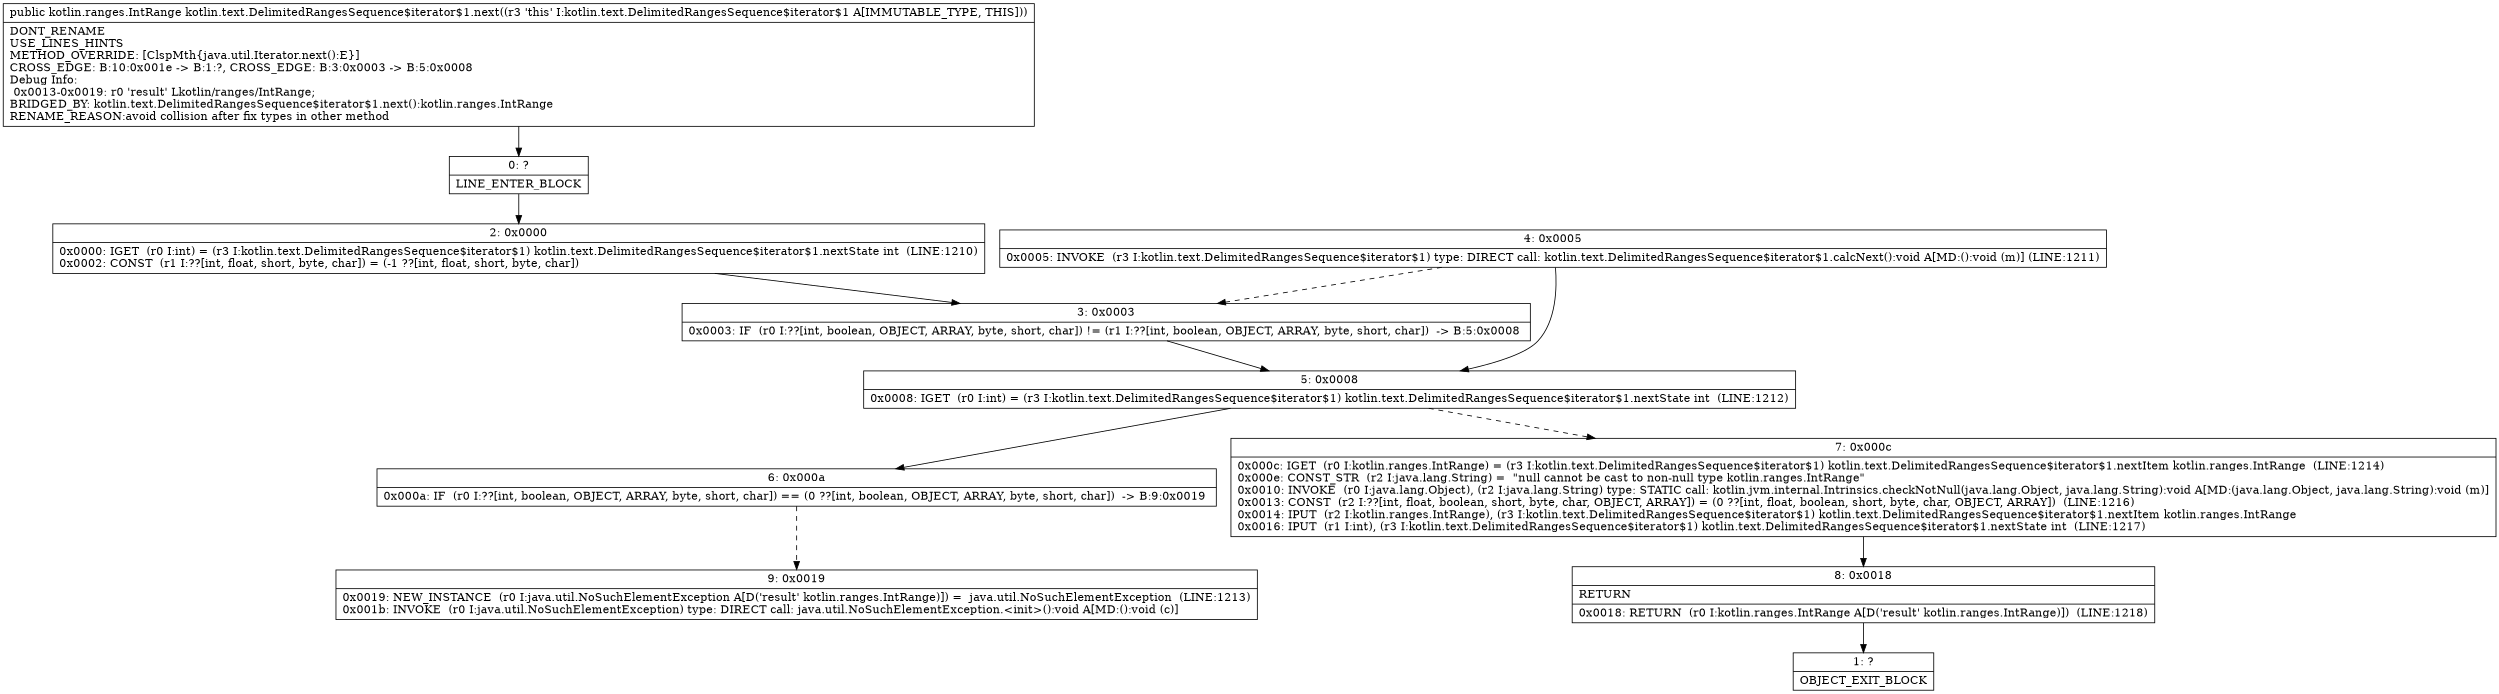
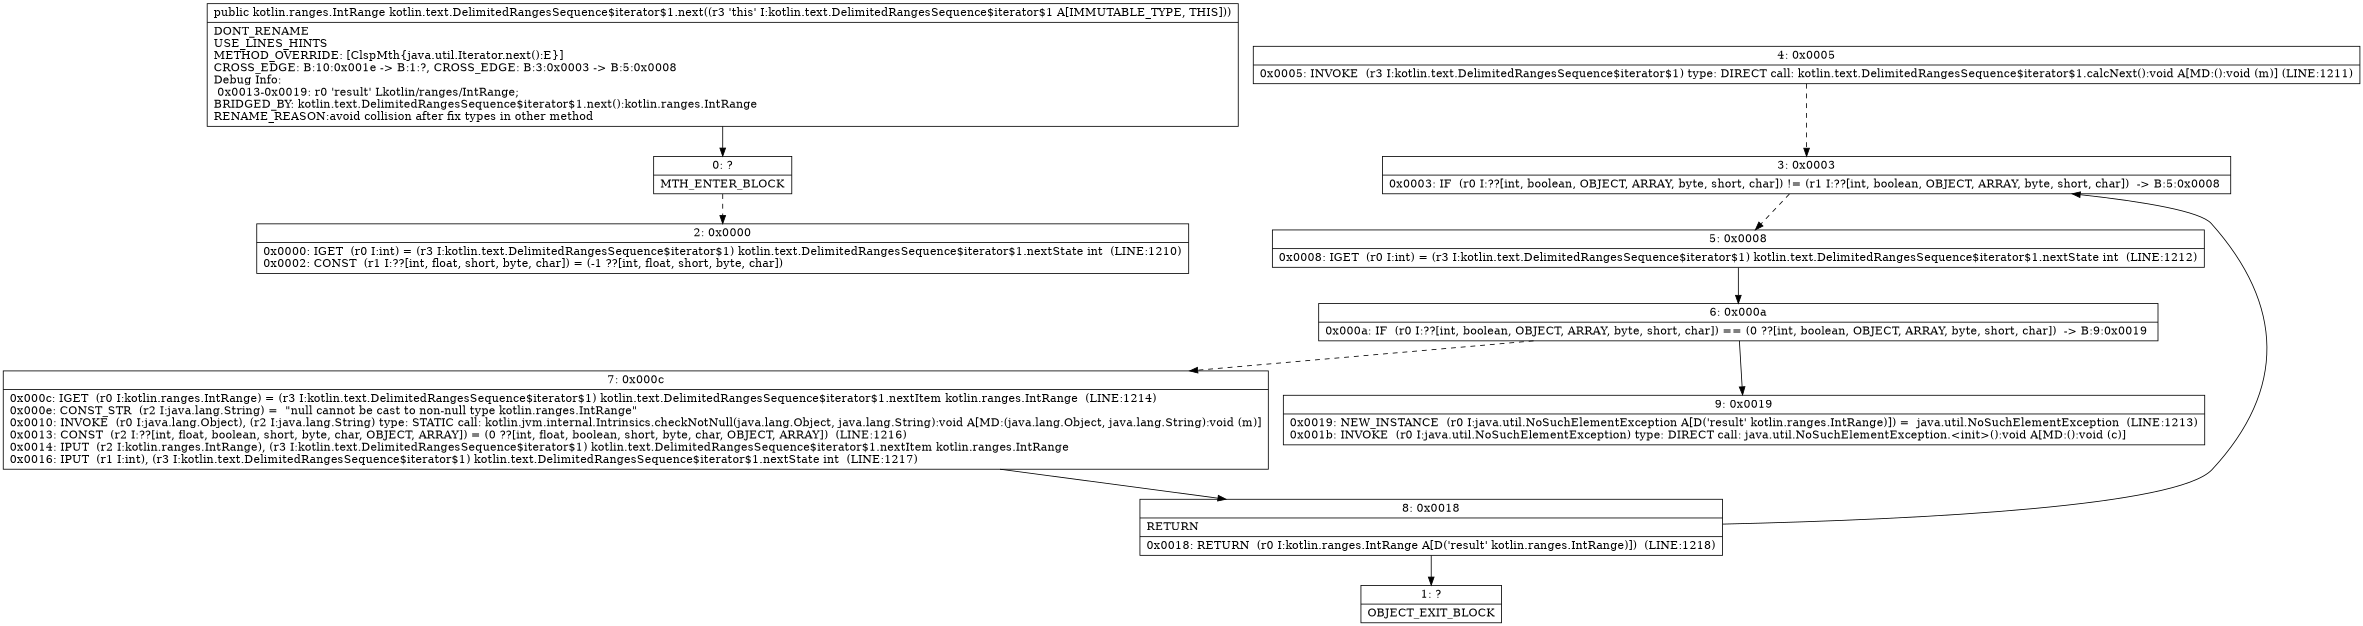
  digraph {
    node [shape=record]
-   n1 [label="{0\:\ ?|LINE_ENTER_BLOCK\l}"]
+   n1 [label="{0\:\ ?|MTH_ENTER_BLOCK\l}"]
    n2 [label="{2\:\ 0x0000|0x0000: IGET  (r0 I:int) = (r3 I:kotlin.text.DelimitedRangesSequence$iterator$1) kotlin.text.DelimitedRangesSequence$iterator$1.nextState int  (LINE:1210)\l0x0002: CONST  (r1 I:??[int, float, short, byte, char]) = (\-1 ??[int, float, short, byte, char]) \l}"]
    n3 [label="{3\:\ 0x0003|0x0003: IF  (r0 I:??[int, boolean, OBJECT, ARRAY, byte, short, char]) != (r1 I:??[int, boolean, OBJECT, ARRAY, byte, short, char])  \-\> B:5:0x0008 \l}"]
    n4 [label="{5\:\ 0x0008|0x0008: IGET  (r0 I:int) = (r3 I:kotlin.text.DelimitedRangesSequence$iterator$1) kotlin.text.DelimitedRangesSequence$iterator$1.nextState int  (LINE:1212)\l}"]
    n5 [label="{4\:\ 0x0005|0x0005: INVOKE  (r3 I:kotlin.text.DelimitedRangesSequence$iterator$1) type: DIRECT call: kotlin.text.DelimitedRangesSequence$iterator$1.calcNext():void A[MD:():void (m)] (LINE:1211)\l}"]
    n6 [label="{6\:\ 0x000a|0x000a: IF  (r0 I:??[int, boolean, OBJECT, ARRAY, byte, short, char]) == (0 ??[int, boolean, OBJECT, ARRAY, byte, short, char])  \-\> B:9:0x0019 \l}"]
    n7 [label="{7\:\ 0x000c|0x000c: IGET  (r0 I:kotlin.ranges.IntRange) = (r3 I:kotlin.text.DelimitedRangesSequence$iterator$1) kotlin.text.DelimitedRangesSequence$iterator$1.nextItem kotlin.ranges.IntRange  (LINE:1214)\l0x000e: CONST_STR  (r2 I:java.lang.String) =  \"null cannot be cast to non\-null type kotlin.ranges.IntRange\" \l0x0010: INVOKE  (r0 I:java.lang.Object), (r2 I:java.lang.String) type: STATIC call: kotlin.jvm.internal.Intrinsics.checkNotNull(java.lang.Object, java.lang.String):void A[MD:(java.lang.Object, java.lang.String):void (m)]\l0x0013: CONST  (r2 I:??[int, float, boolean, short, byte, char, OBJECT, ARRAY]) = (0 ??[int, float, boolean, short, byte, char, OBJECT, ARRAY])  (LINE:1216)\l0x0014: IPUT  (r2 I:kotlin.ranges.IntRange), (r3 I:kotlin.text.DelimitedRangesSequence$iterator$1) kotlin.text.DelimitedRangesSequence$iterator$1.nextItem kotlin.ranges.IntRange \l0x0016: IPUT  (r1 I:int), (r3 I:kotlin.text.DelimitedRangesSequence$iterator$1) kotlin.text.DelimitedRangesSequence$iterator$1.nextState int  (LINE:1217)\l}"]
    n8 [label="{9\:\ 0x0019|0x0019: NEW_INSTANCE  (r0 I:java.util.NoSuchElementException A[D('result' kotlin.ranges.IntRange)]) =  java.util.NoSuchElementException  (LINE:1213)\l0x001b: INVOKE  (r0 I:java.util.NoSuchElementException) type: DIRECT call: java.util.NoSuchElementException.\<init\>():void A[MD:():void (c)]\l}"]
    n9 [label="{8\:\ 0x0018|RETURN\l|0x0018: RETURN  (r0 I:kotlin.ranges.IntRange A[D('result' kotlin.ranges.IntRange)])  (LINE:1218)\l}"]
    n10 [label="{1\:\ ?|OBJECT_EXIT_BLOCK\l}"]
    n11 [label="{public kotlin.ranges.IntRange kotlin.text.DelimitedRangesSequence$iterator$1.next((r3 'this' I:kotlin.text.DelimitedRangesSequence$iterator$1 A[IMMUTABLE_TYPE, THIS]))  | DONT_RENAME\lUSE_LINES_HINTS\lMETHOD_OVERRIDE: [ClspMth\{java.util.Iterator.next():E\}]\lCROSS_EDGE: B:10:0x001e \-\> B:1:?, CROSS_EDGE: B:3:0x0003 \-\> B:5:0x0008\lDebug Info:\l  0x0013\-0x0019: r0 'result' Lkotlin\/ranges\/IntRange;\lBRIDGED_BY: kotlin.text.DelimitedRangesSequence$iterator$1.next():kotlin.ranges.IntRange\lRENAME_REASON:avoid collision after fix types in other method\l}"]
-   n1 -> n2
-   n2 -> n3
-   n3 -> n4
+   n1 -> n2 [style=dashed]
+   n9 -> n3
+   n3 -> n4 [style=dashed]
    n4 -> n6
    n5 -> n3 [style=dashed]
-   n5 -> n4
-   n4 -> n7 [style=dashed]
-   n6 -> n8 [style=dashed]
+   n6 -> n7 [style=dashed]
+   n6 -> n8
    n7 -> n9
    n9 -> n10
    n11 -> n1
  }
